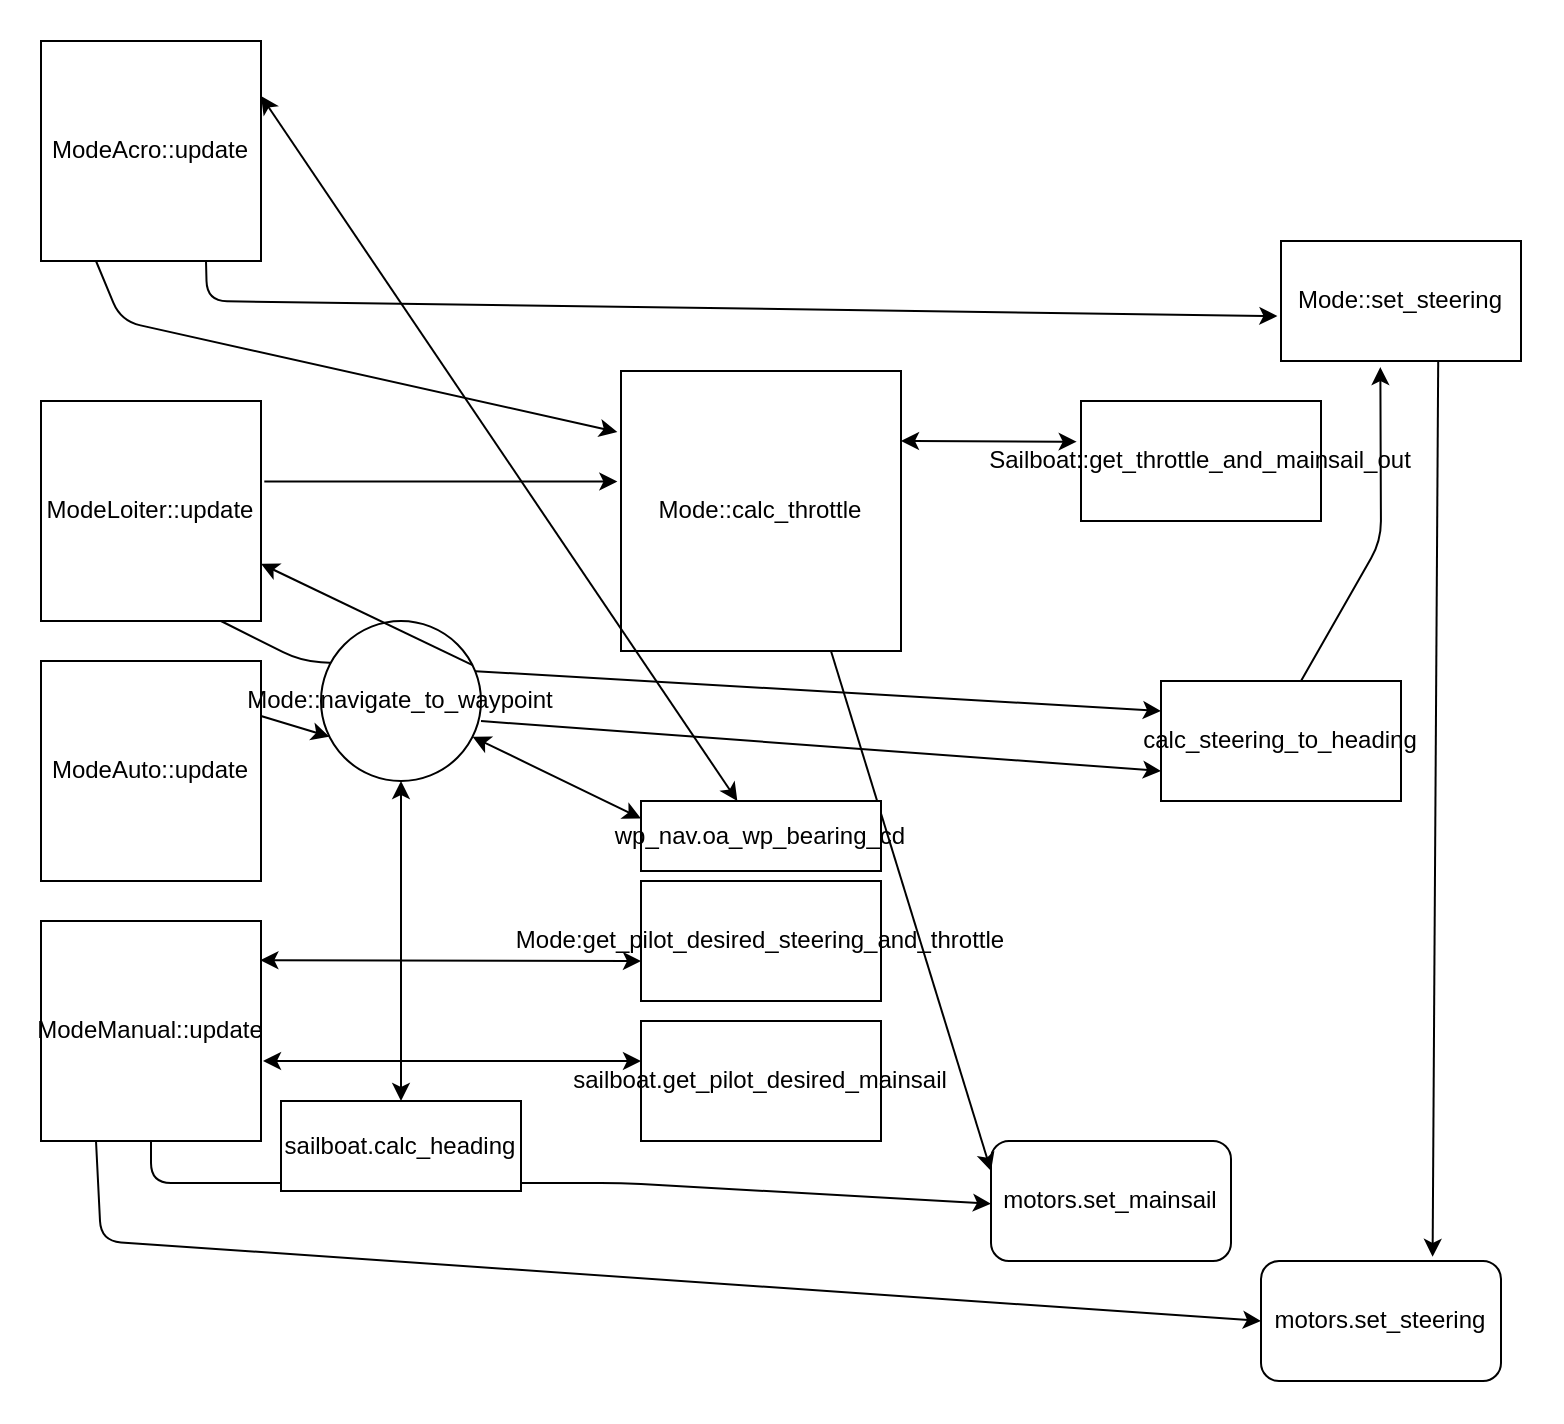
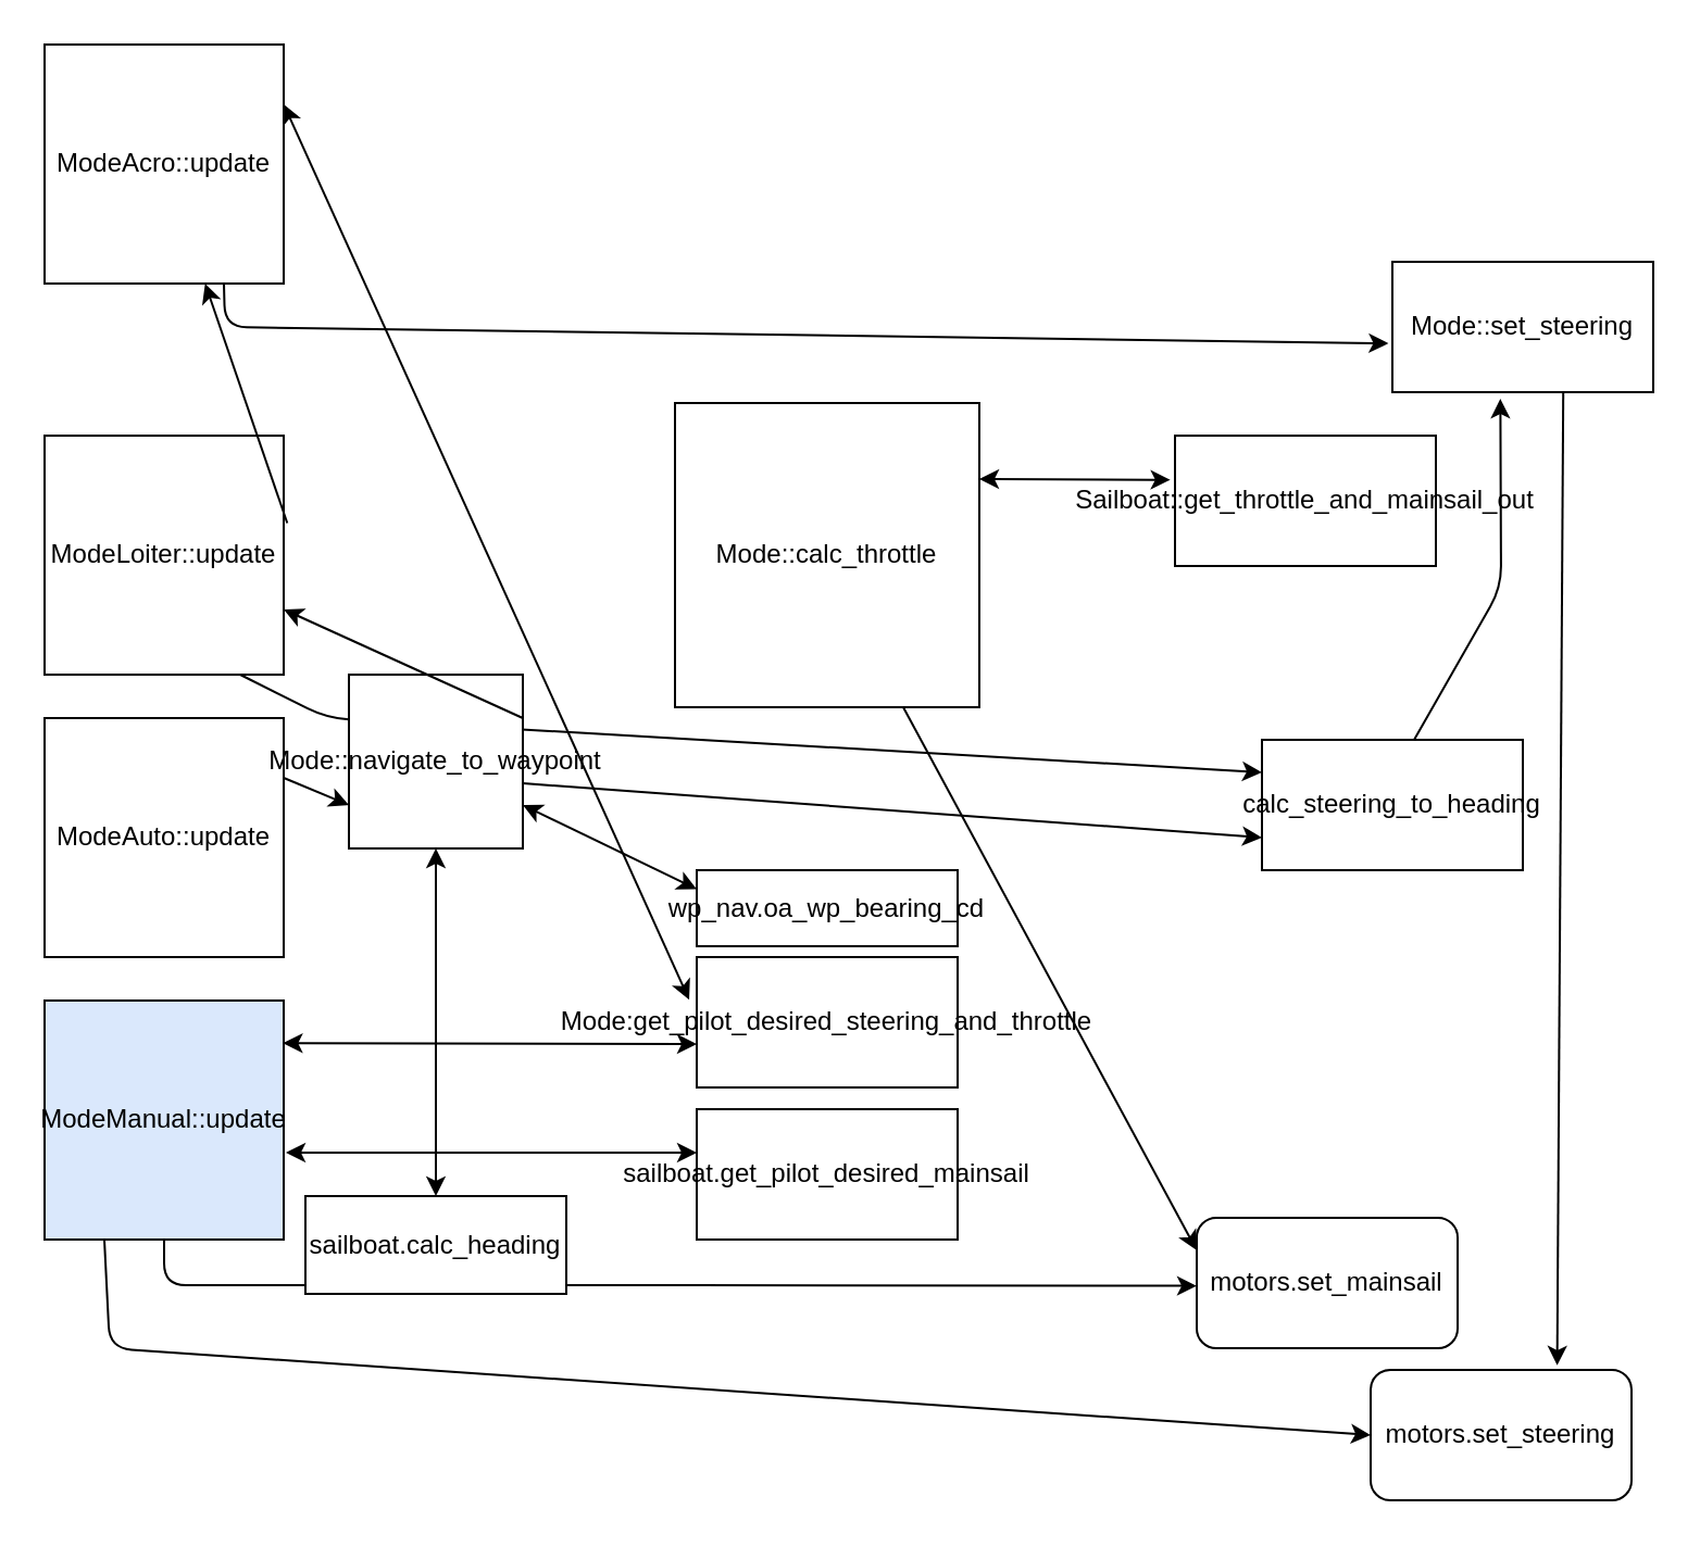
  <mxCell id="0" />
  <mxCell id="1" parent="0" />
  <mxCell id="2" value="Mode::calc_throttle" style="whiteSpace=wrap;html=1;aspect=fixed;" vertex="1" parent="1"><mxGeometry x="310" y="185" width="140" height="140" as="geometry" /></mxCell>
  <mxCell id="3" value="ModeAcro::update" style="whiteSpace=wrap;html=1;aspect=fixed;" vertex="1" parent="1"><mxGeometry x="20" y="20" width="110" height="110" as="geometry" /></mxCell>
  <mxCell id="4" value="ModeLoiter::update" style="whiteSpace=wrap;html=1;aspect=fixed;" vertex="1" parent="1"><mxGeometry x="20" y="200" width="110" height="110" as="geometry" /></mxCell>
  <mxCell id="5" value="ModeAuto::update" style="whiteSpace=wrap;html=1;aspect=fixed;" vertex="1" parent="1"><mxGeometry x="20" y="330" width="110" height="110" as="geometry" /></mxCell>
- <mxCell id="6" value="ModeManual::update" style="whiteSpace=wrap;html=1;aspect=fixed;" vertex="1" parent="1"><mxGeometry x="20" y="460" width="110" height="110" as="geometry" /></mxCell>
+ <mxCell id="6" value="ModeManual::update" style="whiteSpace=wrap;html=1;aspect=fixed;fillColor=#dae8fc;" vertex="1" parent="1"><mxGeometry x="20" y="460" width="110" height="110" as="geometry" /></mxCell>
  <mxCell id="7" value="Mode:get_pilot_desired_steering_and_throttle" style="rounded=0;whiteSpace=wrap;html=1;" vertex="1" parent="1"><mxGeometry x="320" y="440" width="120" height="60" as="geometry" /></mxCell>
  <mxCell id="8" value="sailboat.get_pilot_desired_mainsail" style="rounded=0;whiteSpace=wrap;html=1;" vertex="1" parent="1"><mxGeometry x="320" y="510" width="120" height="60" as="geometry" /></mxCell>
- <mxCell id="9" value="motors.set_mainsail" style="rounded=1;whiteSpace=wrap;html=1;" vertex="1" parent="1"><mxGeometry x="495" y="570" width="120" height="60" as="geometry" /></mxCell>
+ <mxCell id="9" value="motors.set_mainsail" style="rounded=1;whiteSpace=wrap;html=1;" vertex="1" parent="1"><mxGeometry x="550" y="560" width="120" height="60" as="geometry" /></mxCell>
  <mxCell id="10" value="motors.set_steering" style="rounded=1;whiteSpace=wrap;html=1;" vertex="1" parent="1"><mxGeometry x="630" y="630" width="120" height="60" as="geometry" /></mxCell>
  <mxCell id="11" value="" style="endArrow=classic;html=1;entryX=0;entryY=0.667;entryDx=0;entryDy=0;entryPerimeter=0;exitX=0.997;exitY=0.178;exitDx=0;exitDy=0;exitPerimeter=0;startArrow=classic;startFill=1;" edge="1" parent="1" source="6" target="7"><mxGeometry width="50" height="50" relative="1" as="geometry"><mxPoint x="130" y="520" as="sourcePoint" /><mxPoint x="180" y="470" as="targetPoint" /></mxGeometry></mxCell>
  <mxCell id="12" value="" style="endArrow=classic;html=1;startArrow=classic;startFill=1;" edge="1" parent="1"><mxGeometry width="50" height="50" relative="1" as="geometry"><mxPoint x="131" y="530" as="sourcePoint" /><mxPoint x="320" y="530" as="targetPoint" /></mxGeometry></mxCell>
  <mxCell id="13" value="" style="endArrow=classic;html=1;entryX=0;entryY=0.522;entryDx=0;entryDy=0;entryPerimeter=0;exitX=0.5;exitY=1;exitDx=0;exitDy=0;" edge="1" parent="1" source="6" target="9"><mxGeometry width="50" height="50" relative="1" as="geometry"><mxPoint x="80" y="620" as="sourcePoint" /><mxPoint x="130" y="570" as="targetPoint" /><Array as="points"><mxPoint x="75" y="591" /><mxPoint x="310" y="591" /></Array></mxGeometry></mxCell>
  <mxCell id="14" value="" style="endArrow=classic;html=1;entryX=0;entryY=0.5;entryDx=0;entryDy=0;exitX=0.25;exitY=1;exitDx=0;exitDy=0;" edge="1" parent="1" source="6" target="10"><mxGeometry width="50" height="50" relative="1" as="geometry"><mxPoint x="30" y="620" as="sourcePoint" /><mxPoint x="80" y="570" as="targetPoint" /><Array as="points"><mxPoint x="50" y="620" /></Array></mxGeometry></mxCell>
  <mxCell id="15" value="Mode::set_steering" style="rounded=0;whiteSpace=wrap;html=1;" vertex="1" parent="1"><mxGeometry x="640" y="120" width="120" height="60" as="geometry" /></mxCell>
- <mxCell id="16" value="" style="endArrow=classic;startArrow=classic;html=1;exitX=1;exitY=0.25;exitDx=0;exitDy=0;" edge="1" parent="1" source="3" target="30"><mxGeometry width="50" height="50" relative="1" as="geometry"><mxPoint x="130" y="90" as="sourcePoint" /><mxPoint x="180" y="40" as="targetPoint" /></mxGeometry></mxCell>
+ <mxCell id="16" value="" style="endArrow=classic;startArrow=classic;html=1;exitX=1;exitY=0.25;exitDx=0;exitDy=0;entryX=-0.029;entryY=0.327;entryDx=0;entryDy=0;entryPerimeter=0;" edge="1" parent="1" source="3" target="7"><mxGeometry width="50" height="50" relative="1" as="geometry"><mxPoint x="130" y="90" as="sourcePoint" /><mxPoint x="180" y="40" as="targetPoint" /></mxGeometry></mxCell>
  <mxCell id="17" value="" style="endArrow=classic;html=1;exitX=0.75;exitY=1;exitDx=0;exitDy=0;entryX=-0.015;entryY=0.626;entryDx=0;entryDy=0;entryPerimeter=0;" edge="1" parent="1" source="3" target="15"><mxGeometry width="50" height="50" relative="1" as="geometry"><mxPoint x="100" y="180" as="sourcePoint" /><mxPoint x="150" y="130" as="targetPoint" /><Array as="points"><mxPoint x="103" y="150" /></Array></mxGeometry></mxCell>
  <mxCell id="18" value="Sailboat::get_throttle_and_mainsail_out" style="rounded=0;whiteSpace=wrap;html=1;" vertex="1" parent="1"><mxGeometry x="540" y="200" width="120" height="60" as="geometry" /></mxCell>
  <mxCell id="19" value="" style="endArrow=classic;startArrow=classic;html=1;exitX=1;exitY=0.25;exitDx=0;exitDy=0;entryX=-0.018;entryY=0.339;entryDx=0;entryDy=0;entryPerimeter=0;" edge="1" parent="1" source="2" target="18"><mxGeometry width="50" height="50" relative="1" as="geometry"><mxPoint x="450" y="250" as="sourcePoint" /><mxPoint x="500" y="200" as="targetPoint" /></mxGeometry></mxCell>
  <mxCell id="20" value="" style="endArrow=classic;html=1;exitX=0.75;exitY=1;exitDx=0;exitDy=0;entryX=0;entryY=0.25;entryDx=0;entryDy=0;" edge="1" parent="1" source="2" target="9"><mxGeometry width="50" height="50" relative="1" as="geometry"><mxPoint x="400" y="370" as="sourcePoint" /><mxPoint x="450" y="320" as="targetPoint" /></mxGeometry></mxCell>
  <mxCell id="21" value="" style="endArrow=classic;html=1;exitX=0.655;exitY=0.994;exitDx=0;exitDy=0;exitPerimeter=0;entryX=0.715;entryY=-0.035;entryDx=0;entryDy=0;entryPerimeter=0;" edge="1" parent="1" source="15" target="10"><mxGeometry width="50" height="50" relative="1" as="geometry"><mxPoint x="710" y="230" as="sourcePoint" /><mxPoint x="760" y="180" as="targetPoint" /></mxGeometry></mxCell>
- <mxCell id="22" value="" style="endArrow=classic;html=1;exitX=0.25;exitY=1;exitDx=0;exitDy=0;entryX=-0.013;entryY=0.218;entryDx=0;entryDy=0;entryPerimeter=0;" edge="1" parent="1" source="3" target="2"><mxGeometry width="50" height="50" relative="1" as="geometry"><mxPoint x="50" y="180" as="sourcePoint" /><mxPoint x="100" y="130" as="targetPoint" /><Array as="points"><mxPoint x="60" y="160" /></Array></mxGeometry></mxCell>
  <mxCell id="23" value="calc_steering_to_heading" style="rounded=0;whiteSpace=wrap;html=1;" vertex="1" parent="1"><mxGeometry x="580" y="340" width="120" height="60" as="geometry" /></mxCell>
  <mxCell id="24" value="" style="endArrow=classic;html=1;exitX=0.818;exitY=1;exitDx=0;exitDy=0;exitPerimeter=0;entryX=0;entryY=0.25;entryDx=0;entryDy=0;" edge="1" parent="1" source="4" target="23"><mxGeometry width="50" height="50" relative="1" as="geometry"><mxPoint x="370" y="360" as="sourcePoint" /><mxPoint x="420" y="310" as="targetPoint" /><Array as="points"><mxPoint x="150" y="330" /></Array></mxGeometry></mxCell>
  <mxCell id="25" value="" style="endArrow=classic;html=1;entryX=0.414;entryY=1.051;entryDx=0;entryDy=0;entryPerimeter=0;" edge="1" parent="1" target="15"><mxGeometry width="50" height="50" relative="1" as="geometry"><mxPoint x="650" y="340" as="sourcePoint" /><mxPoint x="700" y="290" as="targetPoint" /><Array as="points"><mxPoint x="690" y="270" /></Array></mxGeometry></mxCell>
- <mxCell id="26" value="" style="endArrow=classic;html=1;exitX=1.015;exitY=0.366;exitDx=0;exitDy=0;exitPerimeter=0;entryX=-0.013;entryY=0.395;entryDx=0;entryDy=0;entryPerimeter=0;" edge="1" parent="1" source="4" target="2"><mxGeometry width="50" height="50" relative="1" as="geometry"><mxPoint x="150" y="290" as="sourcePoint" /><mxPoint x="200" y="240" as="targetPoint" /></mxGeometry></mxCell>
- <mxCell id="27" value="Mode::navigate_to_waypoint" style="ellipse;whiteSpace=wrap;html=1;aspect=fixed;" vertex="1" parent="1"><mxGeometry x="160" y="310" width="80" height="80" as="geometry" /></mxCell>
+ <mxCell id="26" value="" style="endArrow=classic;html=1;exitX=1.015;exitY=0.366;exitDx=0;exitDy=0;exitPerimeter=0;" edge="1" parent="1" source="4" target="3"><mxGeometry width="50" height="50" relative="1" as="geometry"><mxPoint x="150" y="290" as="sourcePoint" /><mxPoint x="200" y="240" as="targetPoint" /></mxGeometry></mxCell>
+ <mxCell id="27" value="Mode::navigate_to_waypoint" style="whiteSpace=wrap;html=1;aspect=fixed;" vertex="1" parent="1"><mxGeometry x="160" y="310" width="80" height="80" as="geometry" /></mxCell>
  <mxCell id="28" value="" style="endArrow=classic;html=1;exitX=1;exitY=0.25;exitDx=0;exitDy=0;entryX=0;entryY=0.75;entryDx=0;entryDy=0;" edge="1" parent="1" source="5" target="27"><mxGeometry width="50" height="50" relative="1" as="geometry"><mxPoint x="130" y="410" as="sourcePoint" /><mxPoint x="150" y="360" as="targetPoint" /></mxGeometry></mxCell>
  <mxCell id="29" value="" style="endArrow=classic;html=1;exitX=1;exitY=0.25;exitDx=0;exitDy=0;" edge="1" parent="1" source="27" target="4"><mxGeometry width="50" height="50" relative="1" as="geometry"><mxPoint x="370" y="360" as="sourcePoint" /><mxPoint x="420" y="310" as="targetPoint" /></mxGeometry></mxCell>
  <mxCell id="30" value="wp_nav.oa_wp_bearing_cd" style="rounded=0;whiteSpace=wrap;html=1;" vertex="1" parent="1"><mxGeometry x="320" y="400" width="120" height="35" as="geometry" /></mxCell>
  <mxCell id="31" value="" style="endArrow=classic;startArrow=classic;html=1;exitX=1;exitY=0.75;exitDx=0;exitDy=0;entryX=0;entryY=0.25;entryDx=0;entryDy=0;" edge="1" parent="1" source="27" target="30"><mxGeometry width="50" height="50" relative="1" as="geometry"><mxPoint x="240" y="430" as="sourcePoint" /><mxPoint x="310.711" y="380" as="targetPoint" /></mxGeometry></mxCell>
  <mxCell id="32" value="sailboat.calc_heading" style="rounded=0;whiteSpace=wrap;html=1;" vertex="1" parent="1"><mxGeometry x="140" y="550" width="120" height="45" as="geometry" /></mxCell>
  <mxCell id="33" value="" style="endArrow=classic;startArrow=classic;html=1;exitX=0.5;exitY=1;exitDx=0;exitDy=0;" edge="1" parent="1" source="27" target="32"><mxGeometry width="50" height="50" relative="1" as="geometry"><mxPoint x="240" y="390" as="sourcePoint" /><mxPoint x="290" y="370" as="targetPoint" /></mxGeometry></mxCell>
  <mxCell id="34" value="" style="endArrow=classic;html=1;exitX=1;exitY=0.625;exitDx=0;exitDy=0;exitPerimeter=0;entryX=0;entryY=0.75;entryDx=0;entryDy=0;" edge="1" parent="1" source="27" target="23"><mxGeometry width="50" height="50" relative="1" as="geometry"><mxPoint x="370" y="360" as="sourcePoint" /><mxPoint x="420" y="310" as="targetPoint" /></mxGeometry></mxCell>
